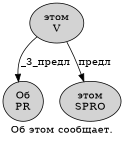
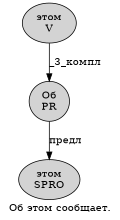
  digraph {
    label="Об этом сообщает."
    node [fillcolor=lightgray penwidth=1 shape=ellipse style=filled]
    n1 [label="Об\nPR"]
    n2 [label="этом\nSPRO"]
    n3 [label="этом\nV"]
-   n3 -> n2 [label="предл"]
-   n3 -> n1 [label="_3_предл"]
+   n1 -> n2 [label="предл"]
+   n3 -> n1 [label="_3_компл"]
  }
